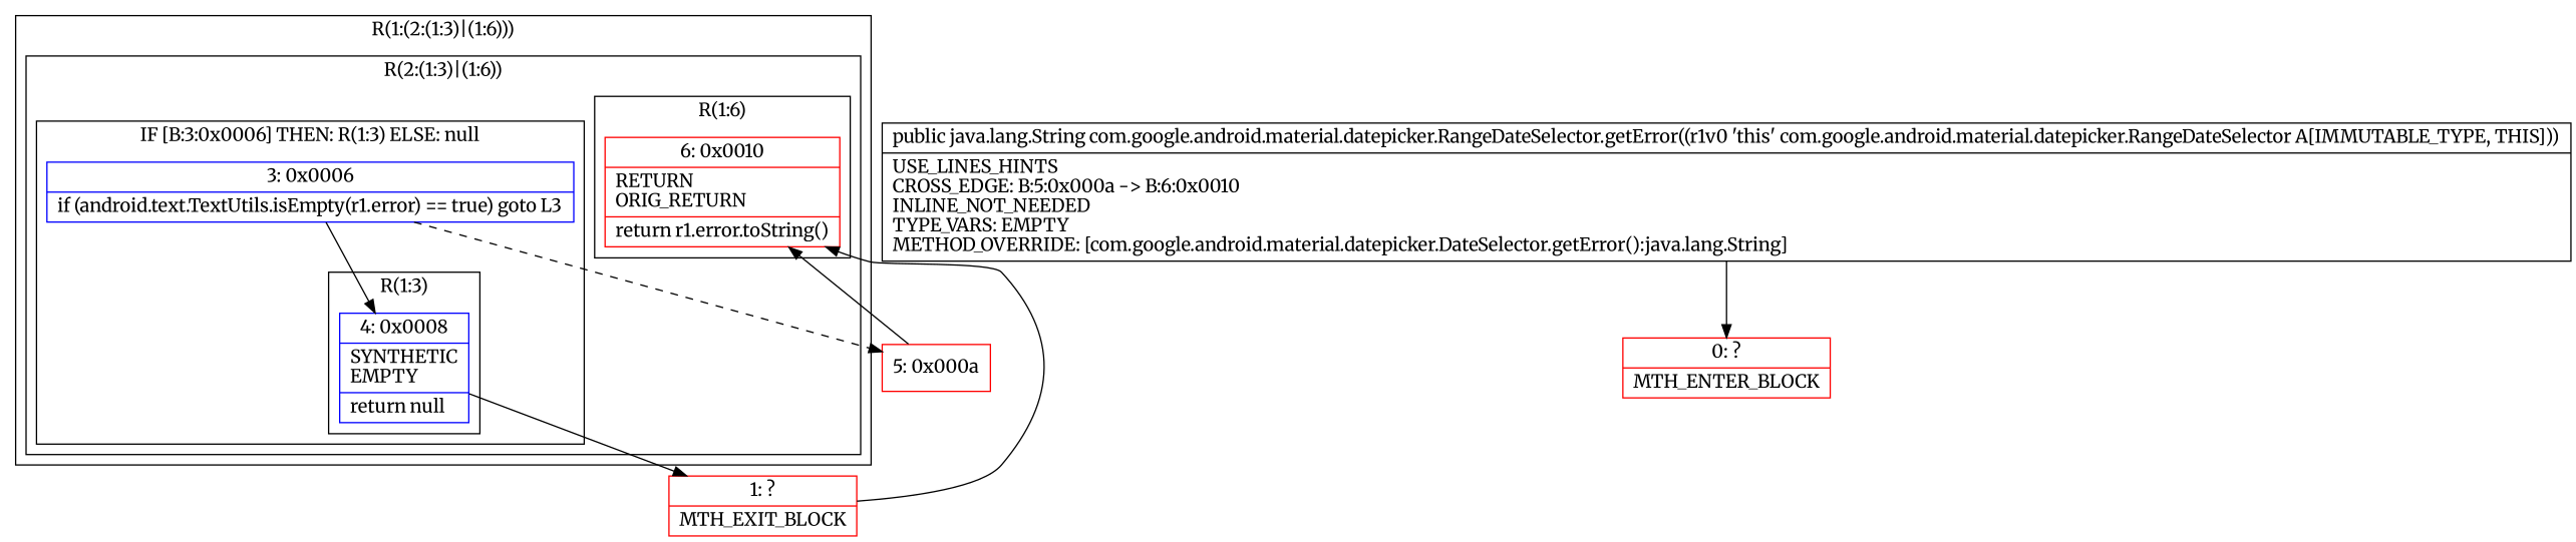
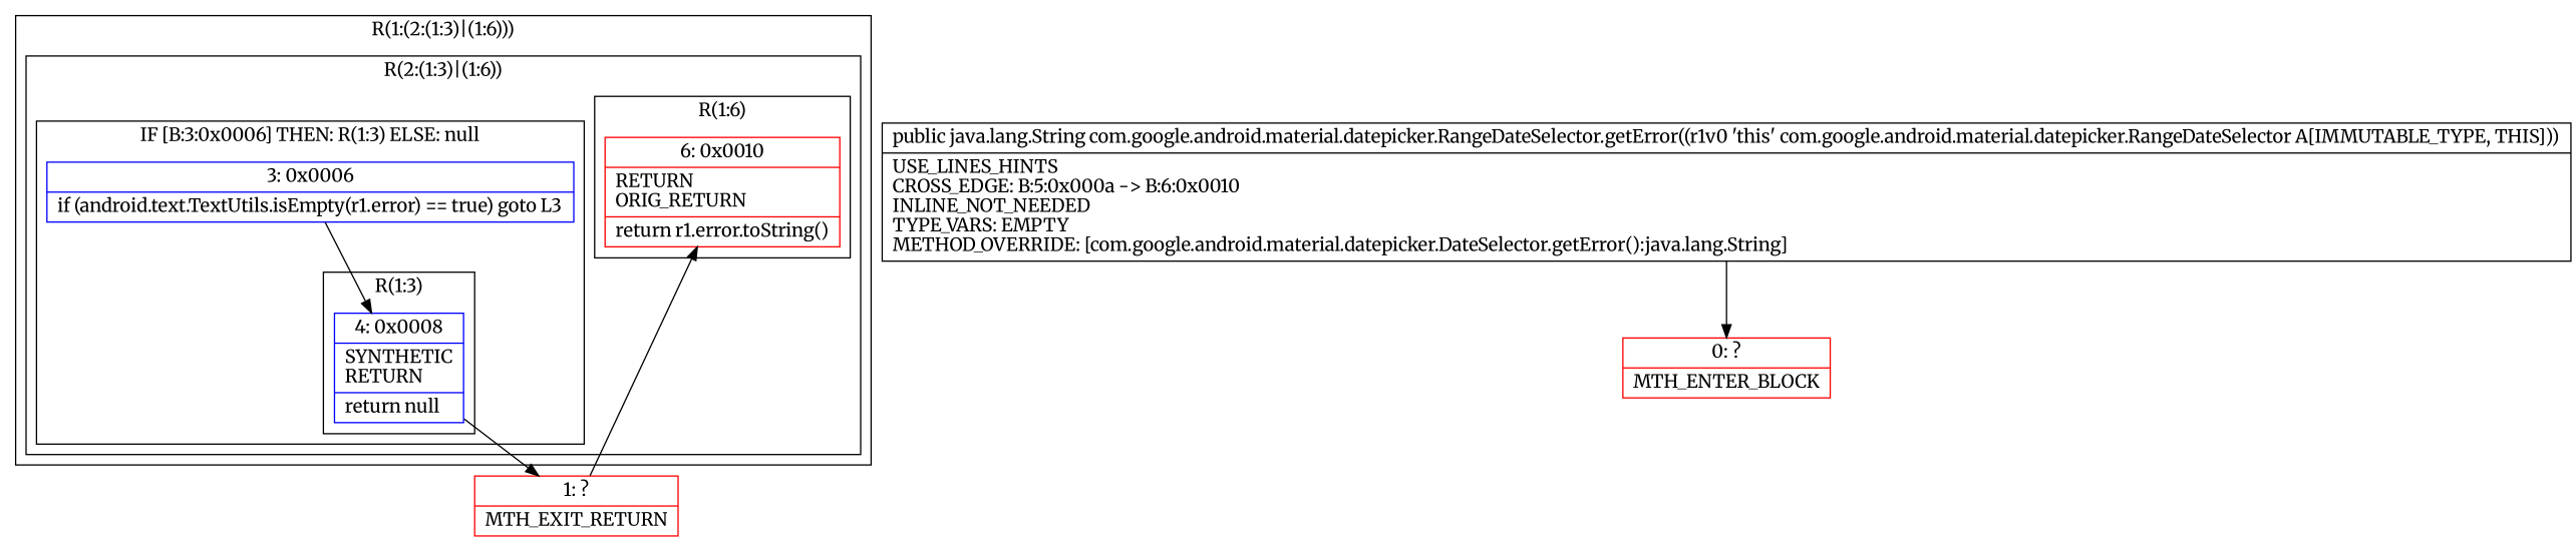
  digraph {
    fontname=Merriweather
    node [color=red fontname=Merriweather shape=record]
    edge [fontname=Merriweather]
-   n1 [color=blue label="{4\:\ 0x0008|SYNTHETIC\lEMPTY\l|return null\l}"]
+   n1 [color=blue label="{4\:\ 0x0008|SYNTHETIC\lRETURN\l|return null\l}"]
    n2 [color=blue label="{3\:\ 0x0006|if (android.text.TextUtils.isEmpty(r1.error) == true) goto L3\l}"]
    n3 [label="{6\:\ 0x0010|RETURN\lORIG_RETURN\l|return r1.error.toString()\l}"]
-   n4 [label="{1\:\ ?|MTH_EXIT_BLOCK\l}"]
-   n5 [label="{5\:\ 0x000a}"]
+   n4 [label="{1\:\ ?|MTH_EXIT_RETURN\l}"]
    n6 [label="{0\:\ ?|MTH_ENTER_BLOCK\l}"]
    n7 [label="{public java.lang.String com.google.android.material.datepicker.RangeDateSelector.getError((r1v0 'this' com.google.android.material.datepicker.RangeDateSelector A[IMMUTABLE_TYPE, THIS]))  | USE_LINES_HINTS\lCROSS_EDGE: B:5:0x000a \-\> B:6:0x0010\lINLINE_NOT_NEEDED\lTYPE_VARS: EMPTY\lMETHOD_OVERRIDE: [com.google.android.material.datepicker.DateSelector.getError():java.lang.String]\l}" color=""]
    subgraph cluster_1 {
      label="R(1:(2:(1:3)|(1:6)))"
      subgraph cluster_2 {
        label="R(2:(1:3)|(1:6))"
        subgraph cluster_3 {
          label="IF [B:3:0x0006] THEN: R(1:3) ELSE: null"
          n2
          subgraph cluster_4 {
            label="R(1:3)"
            n1
          }
        }
        subgraph cluster_5 {
          label="R(1:6)"
          n3
        }
      }
    }
    n1 -> n4
    n2 -> n1
-   n2 -> n5 [style=dashed]
    n4 -> n3
-   n5 -> n3
    n7 -> n6
  }
